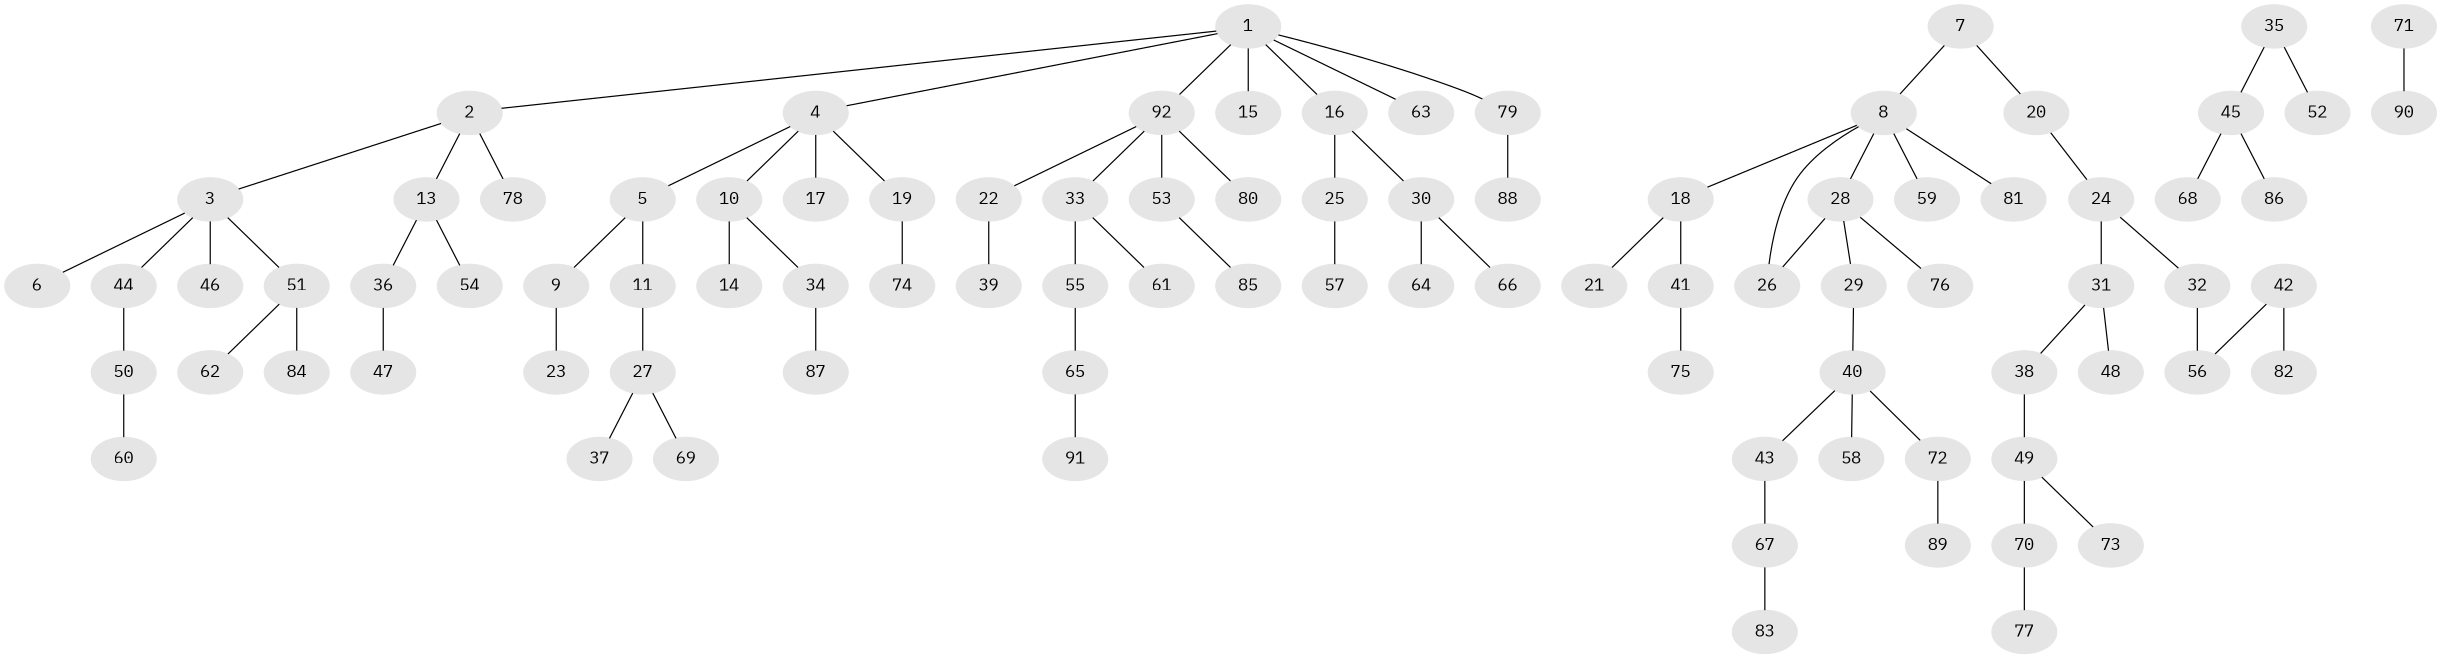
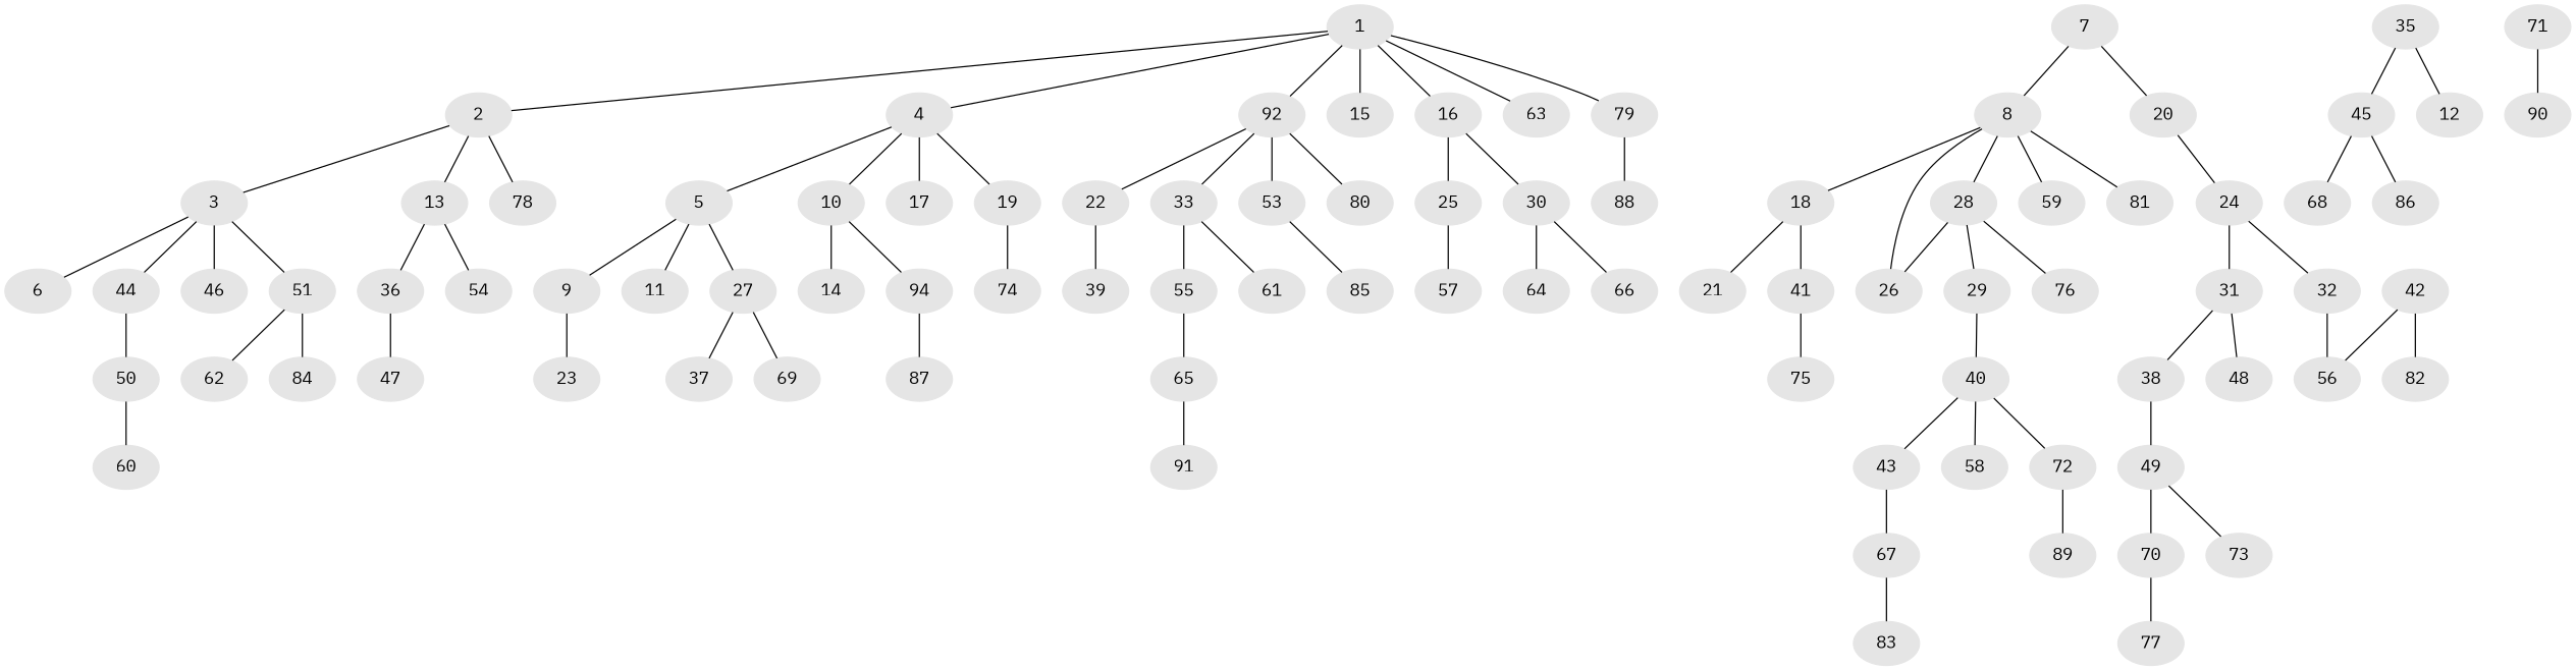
  graph {
    fontname="IBM Plex Mono"
    node [color=gray90 fontname="IBM Plex Mono" style=filled]
    edge [fontname="IBM Plex Mono"]
    1
    2
    4
    n4 [label=92]
    15
    16
    63
    79
    3
    13
    78
    5
    10
    17
    19
    7
    8
    20
    22
    33
    53
    80
    25
    30
    88
    6
    44
    46
    51
    36
    54
    50
    62
    84
    9
    11
    27
    14
-   34
+   34 [label=94]
    74
    23
    37
    69
    18
    26
    28
    59
    81
    24
    21
    41
    29
    76
    87
    39
    55
    61
    85
    47
    57
    64
    66
    75
    31
    32
    38
    48
    56
    40
    35
    45
-   52
+   52 [label=12]
    43
    58
    72
    49
    42
    82
    65
    68
    86
    70
    73
    67
    89
    83
    60
    77
    91
    71
    90
    1 -- 2
    1 -- 4
    1 -- n4
    1 -- 15
    1 -- 16
    1 -- 63
    1 -- 79
    2 -- 3
    2 -- 13
    2 -- 78
    4 -- 5
    4 -- 10
    4 -- 17
    4 -- 19
    n4 -- 22
    n4 -- 33
    n4 -- 53
    n4 -- 80
    16 -- 25
    16 -- 30
    79 -- 88
    3 -- 6
    3 -- 44
    3 -- 46
    3 -- 51
    13 -- 36
    13 -- 54
    5 -- 9
    5 -- 11
-   11 -- 27
+   5 -- 27
    10 -- 14
    10 -- 34
    19 -- 74
    7 -- 8
    7 -- 20
    8 -- 18
    8 -- 26
    8 -- 28
    8 -- 59
    8 -- 81
    20 -- 24
    22 -- 39
    33 -- 55
    33 -- 61
    53 -- 85
    25 -- 57
    30 -- 64
    30 -- 66
    44 -- 50
    51 -- 62
    51 -- 84
    36 -- 47
    50 -- 60
    9 -- 23
    27 -- 37
    27 -- 69
    34 -- 87
    18 -- 21
    18 -- 41
    28 -- 26
    28 -- 29
    28 -- 76
    24 -- 31
    24 -- 32
    41 -- 75
    29 -- 40
    55 -- 65
    31 -- 38
    31 -- 48
    32 -- 56
    38 -- 49
    40 -- 43
    40 -- 58
    40 -- 72
    35 -- 45
    35 -- 52
    45 -- 68
    45 -- 86
    43 -- 67
    72 -- 89
    49 -- 70
    49 -- 73
    42 -- 56
    42 -- 82
    65 -- 91
    70 -- 77
    67 -- 83
    71 -- 90
  }
